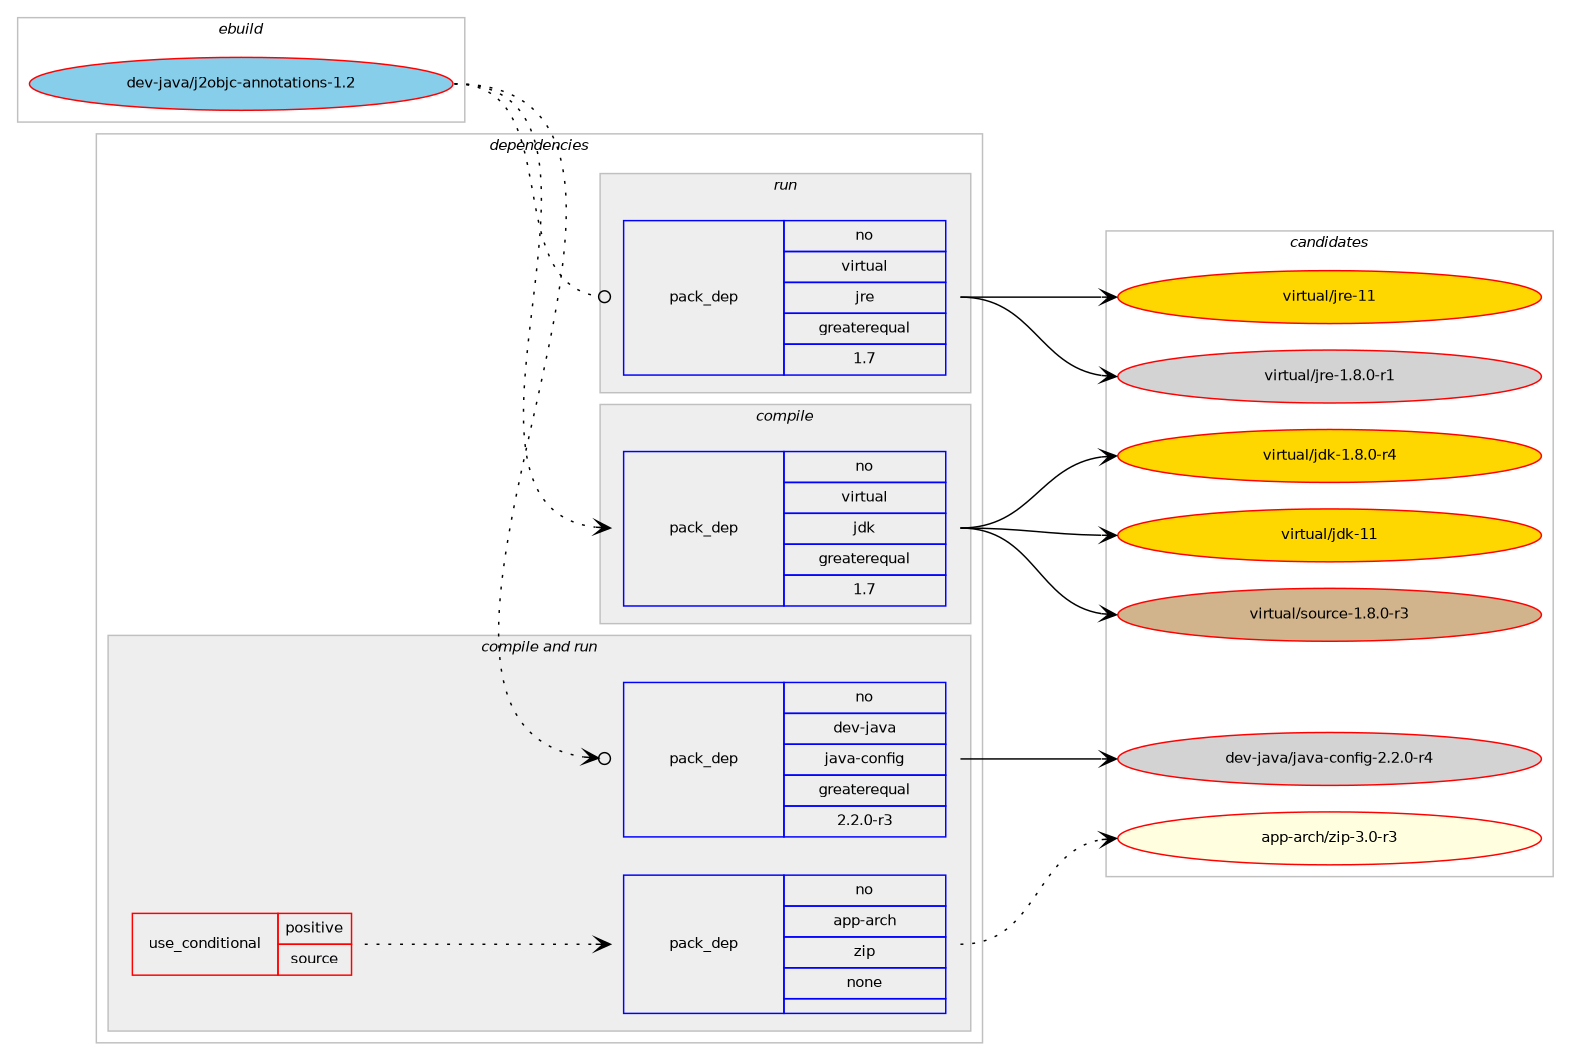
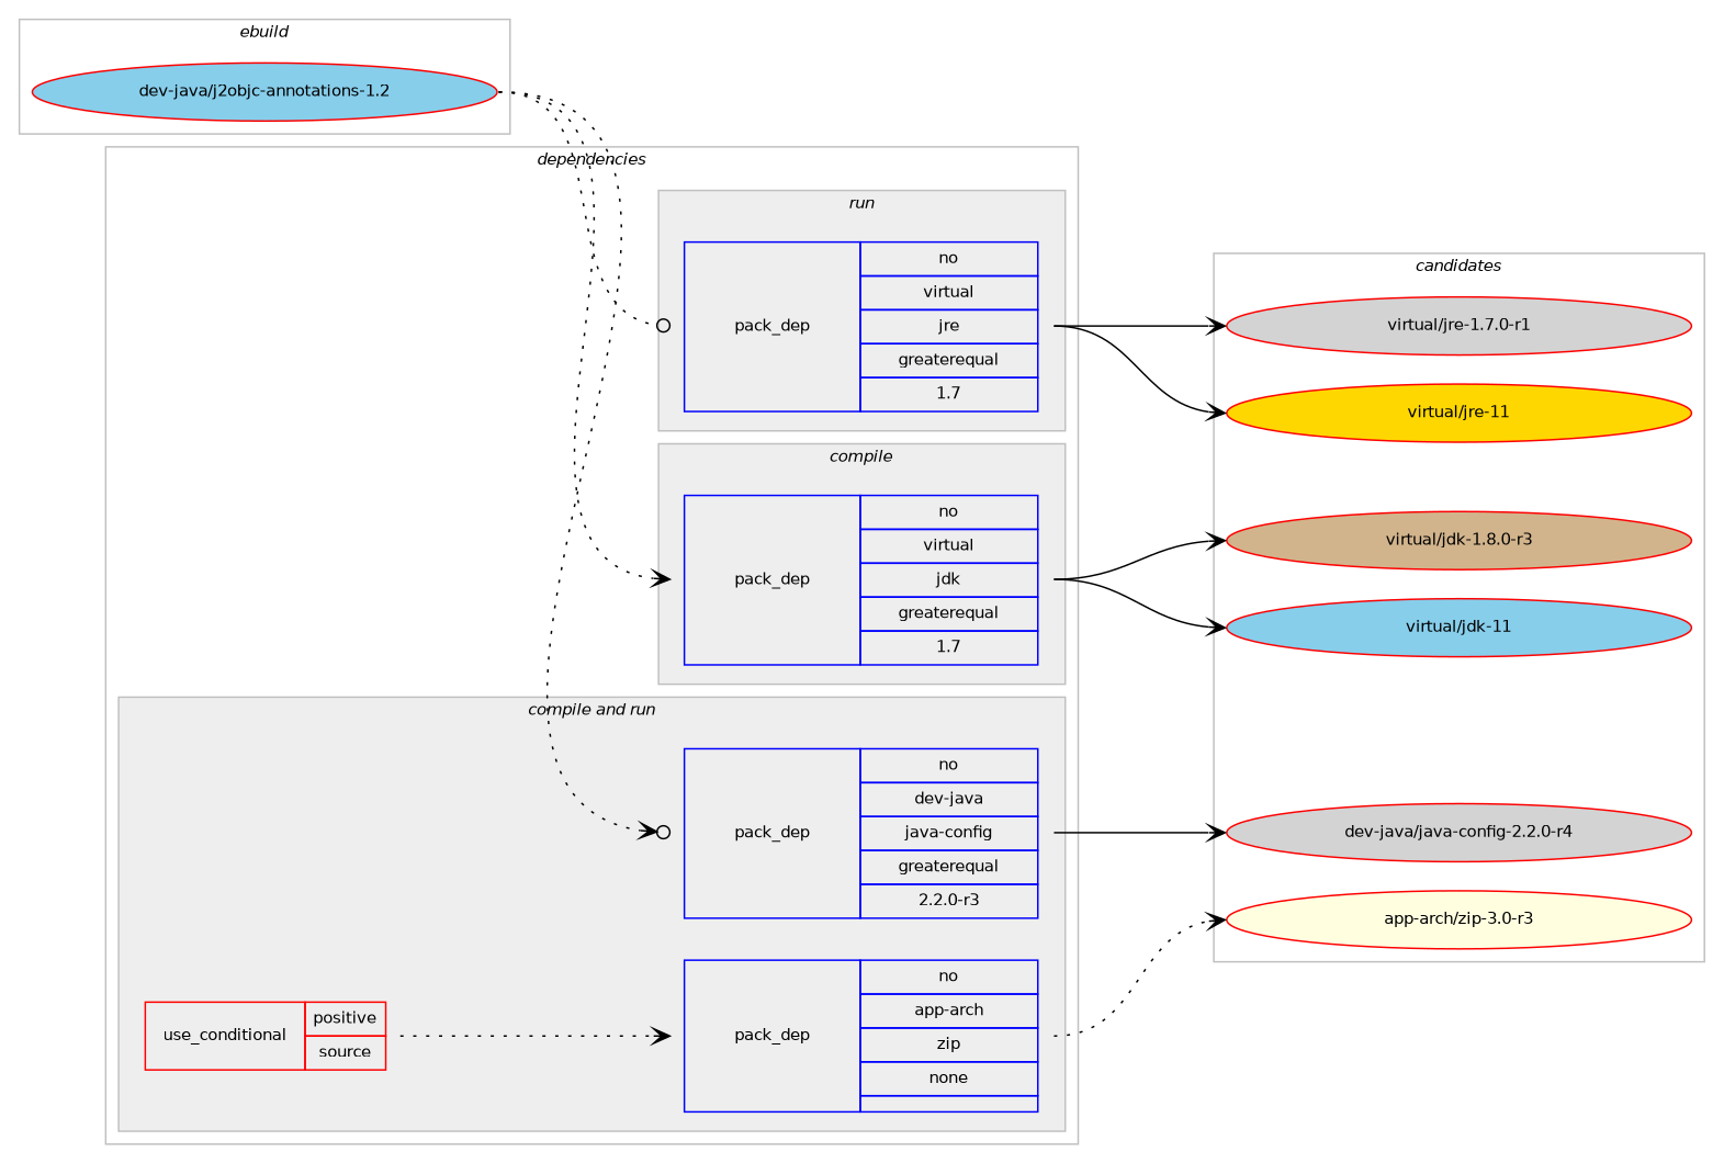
  digraph {
    compound=true
    concentrate=true
    fontname=Helvetica
    fontsize=10
    newrank=true
    rankdir=LR
    ranksep=1.5
    node [color=red fontname=Helvetica fontsize=10 style=filled]
    edge [arrowhead=vee headport=w style=solid tailport=e weight=100]
    n1 [fillcolor=skyblue label="dev-java/j2objc-annotations-1.2" width=4]
    n2 [color=blue label=<<TABLE BORDER="0" CELLBORDER="1" CELLSPACING="0" CELLPADDING="4" WIDTH="220"><TR><TD ROWSPAN="6" CELLPADDING="30">pack_dep</TD></TR><TR><TD WIDTH="110">no</TD></TR><TR><TD>virtual</TD></TR><TR><TD>jdk</TD></TR><TR><TD>greaterequal</TD></TR><TR><TD>1.7</TD></TR></TABLE>> shape=none style=""]
    n3 [color=blue label=<<TABLE BORDER="0" CELLBORDER="1" CELLSPACING="0" CELLPADDING="4" WIDTH="220"><TR><TD ROWSPAN="6" CELLPADDING="30">pack_dep</TD></TR><TR><TD WIDTH="110">no</TD></TR><TR><TD>app-arch</TD></TR><TR><TD>zip</TD></TR><TR><TD>none</TD></TR><TR><TD></TD></TR></TABLE>> shape=none style=""]
    n4 [label=<<TABLE BORDER="0" CELLBORDER="1" CELLSPACING="0" CELLPADDING="4"><TR><TD ROWSPAN="3" CELLPADDING="10">use_conditional</TD></TR><TR><TD>positive</TD></TR><TR><TD>source</TD></TR></TABLE>> shape=none style=""]
    n5 [color=blue label=<<TABLE BORDER="0" CELLBORDER="1" CELLSPACING="0" CELLPADDING="4" WIDTH="220"><TR><TD ROWSPAN="6" CELLPADDING="30">pack_dep</TD></TR><TR><TD WIDTH="110">no</TD></TR><TR><TD>dev-java</TD></TR><TR><TD>java-config</TD></TR><TR><TD>greaterequal</TD></TR><TR><TD>2.2.0-r3</TD></TR></TABLE>> shape=none style=""]
    n6 [color=blue label=<<TABLE BORDER="0" CELLBORDER="1" CELLSPACING="0" CELLPADDING="4" WIDTH="220"><TR><TD ROWSPAN="6" CELLPADDING="30">pack_dep</TD></TR><TR><TD WIDTH="110">no</TD></TR><TR><TD>virtual</TD></TR><TR><TD>jre</TD></TR><TR><TD>greaterequal</TD></TR><TR><TD>1.7</TD></TR></TABLE>> shape=none style=""]
-   n7 [fillcolor=tan label="virtual/source-1.8.0-r3" width=4]
-   n8 [fillcolor=gold label="virtual/jdk-1.8.0-r4" width=4]
-   n9 [fillcolor=gold label="virtual/jdk-11" width=4]
+   n7 [fillcolor=tan label="virtual/jdk-1.8.0-r3" width=4]
+   n9 [fillcolor=skyblue label="virtual/jdk-11" width=4]
    n10 [fillcolor=lightyellow label="app-arch/zip-3.0-r3" width=4]
    n11 [fillcolor=lightgrey label="dev-java/java-config-2.2.0-r4" width=4]
-   n12 [fillcolor=lightgrey label="virtual/jre-1.8.0-r1" width=4]
+   n12 [fillcolor=lightgrey label="virtual/jre-1.7.0-r1" width=4]
    n13 [fillcolor=gold label="virtual/jre-11" width=4]
    subgraph cluster_1 {
      color=gray
      label=<<i>ebuild</i>>
      rank=same
      n1
    }
    subgraph cluster_2 {
      color=gray
      label=<<i>dependencies</i>>
      subgraph cluster_3 {
        color=gray
        fillcolor="#eeeeee"
        label=<<i>compile</i>>
        style=filled
        subgraph sub_4 {
          color=gray
          fillcolor="#eeeeee"
          label=<<i>compile</i>>
          style=filled
          n2
        }
      }
      subgraph cluster_5 {
        color=gray
        fillcolor="#eeeeee"
        label=<<i>compile and run</i>>
        style=filled
        subgraph sub_6 {
          color=gray
          fillcolor="#eeeeee"
          label=<<i>compile and run</i>>
          style=filled
          n4
          subgraph sub_7 {
            color=gray
            fillcolor="#eeeeee"
            label=<<i>compile and run</i>>
            style=filled
            n3
          }
        }
        subgraph sub_8 {
          color=gray
          fillcolor="#eeeeee"
          label=<<i>compile and run</i>>
          style=filled
          n5
        }
      }
      subgraph cluster_9 {
        color=gray
        fillcolor="#eeeeee"
        label=<<i>run</i>>
        style=filled
        subgraph sub_10 {
          color=gray
          fillcolor="#eeeeee"
          label=<<i>run</i>>
          style=filled
          n6
        }
      }
    }
    subgraph cluster_11 {
      color=gray
      label=<<i>candidates</i>>
      rank=same
      subgraph sub_12 {
        color=black
        label=<<i>candidates</i>>
        nodesep=1
        rank=same
        n7
-       n8
        n9
      }
      subgraph sub_13 {
        color=black
        label=<<i>candidates</i>>
        nodesep=1
        rank=same
        n10
      }
      subgraph sub_14 {
        color=black
        label=<<i>candidates</i>>
        nodesep=1
        rank=same
        n11
      }
      subgraph sub_15 {
        color=black
        label=<<i>candidates</i>>
        nodesep=1
        rank=same
        n12
        n13
      }
    }
    n1 -> n2 [style=dotted weight=20]
    n1 -> n5 [arrowhead=odotvee style=dotted weight=20]
    n1 -> n6 [arrowhead=odot style=dotted weight=20]
    n2 -> n7
-   n2 -> n8
    n2 -> n9
    n3 -> n10 [style=dotted]
    n4 -> n3 [style=dotted weight=20]
    n5 -> n11
    n6 -> n12
    n6 -> n13
  }
